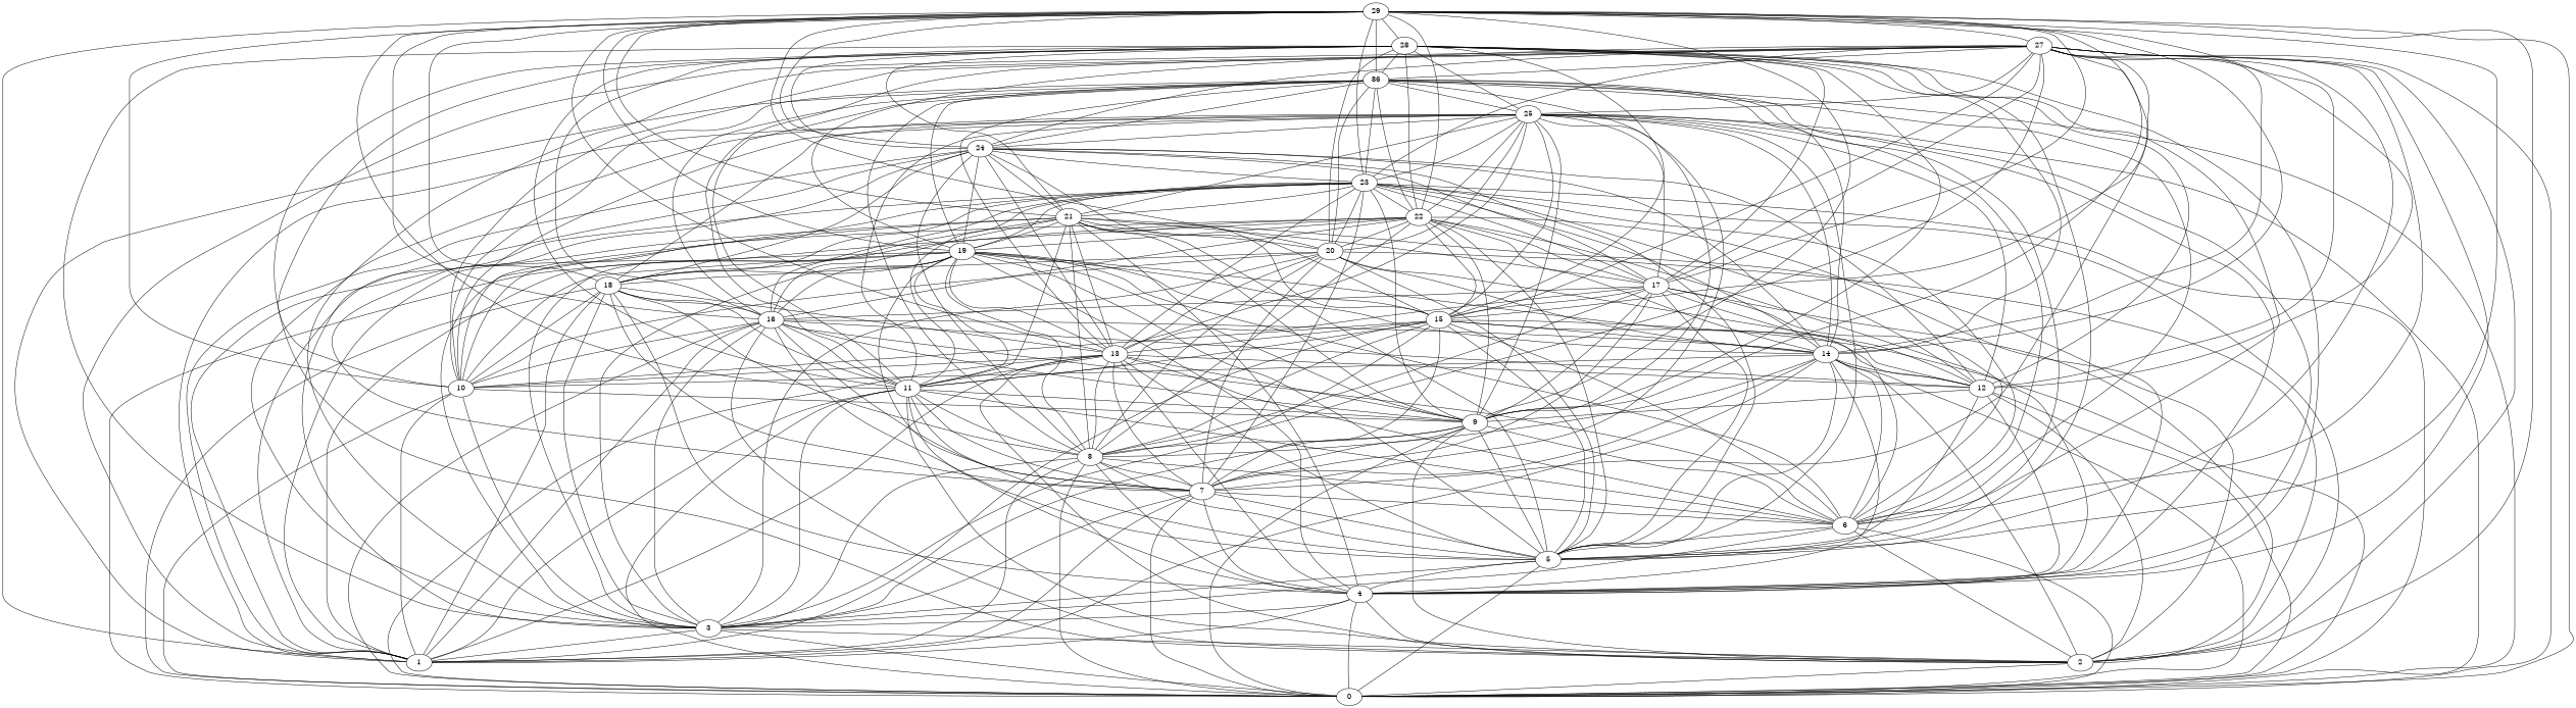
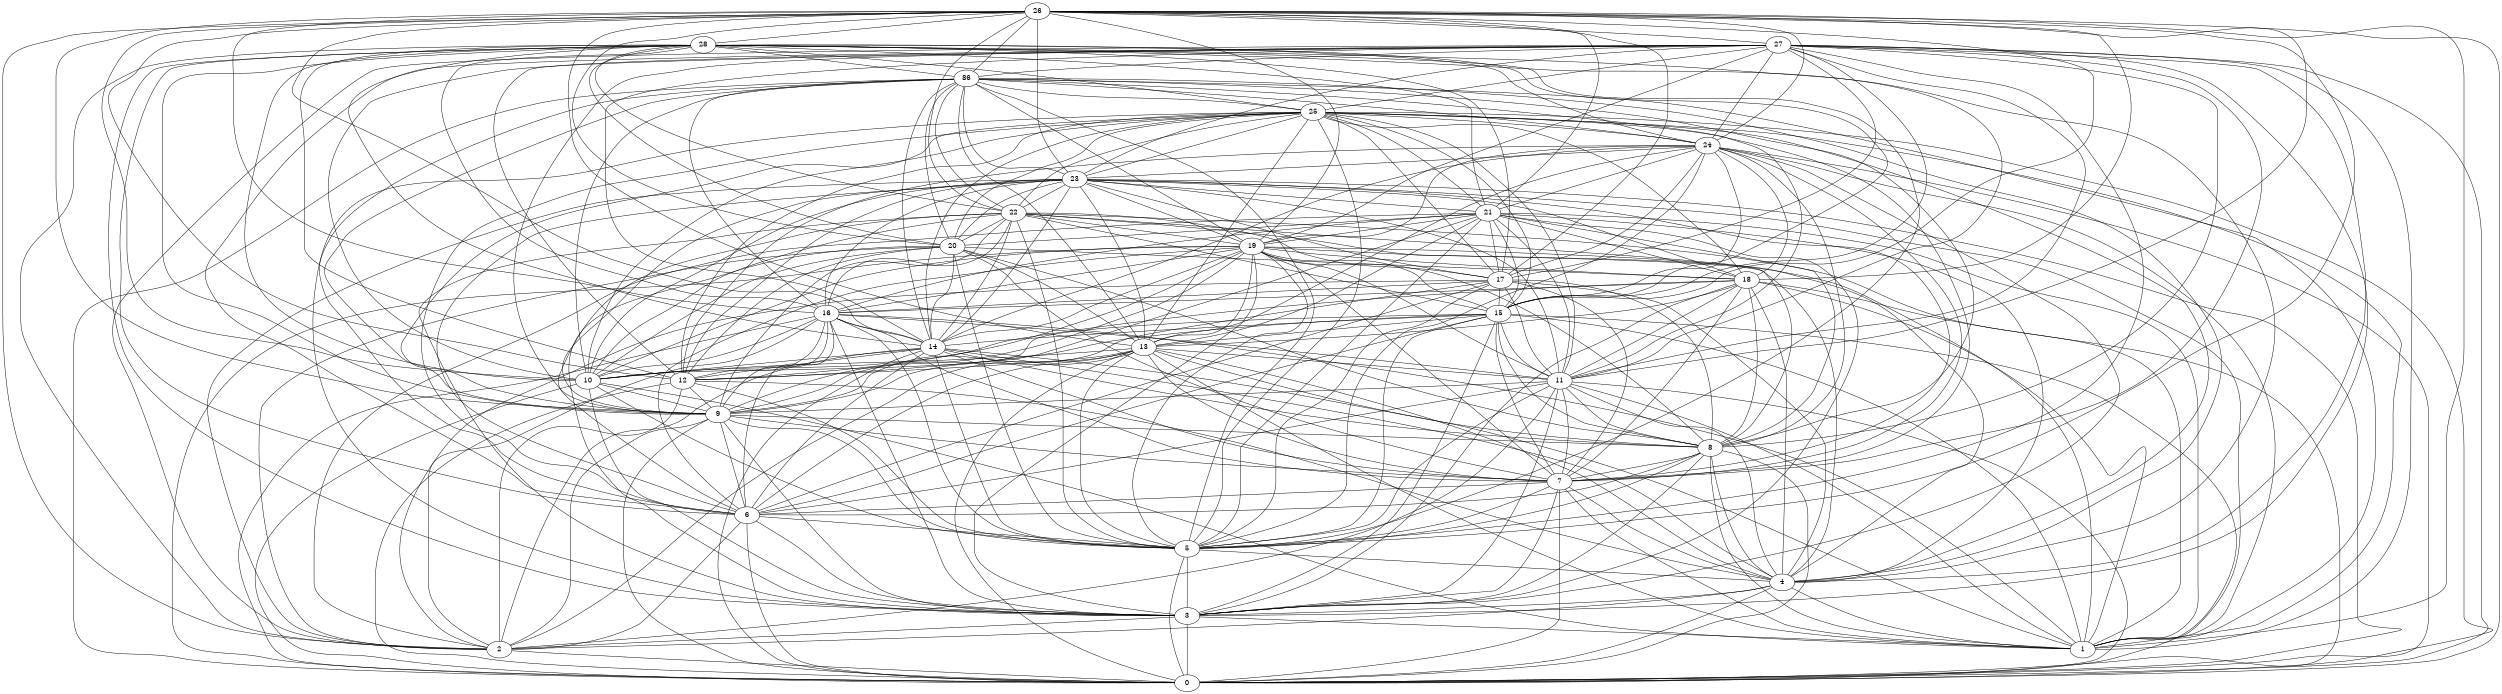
  graph {
    2
    0
    3
    1
    4
    5
    6
    7
    8
    9
    10
    11
    12
    13
    14
    15
    16
    17
    18
    19
    20
    21
    22
    23
    24
    25
    n27 [label=86]
    27
    28
-   29
+   29 [label=26]
    2 -- 0
    3 -- 2
    3 -- 0
    3 -- 1
    4 -- 2
    4 -- 0
    4 -- 3
    4 -- 1
    5 -- 0
    5 -- 3
    5 -- 4
    6 -- 2
    6 -- 0
    6 -- 3
    6 -- 5
    7 -- 0
    7 -- 3
    7 -- 1
    7 -- 4
    7 -- 5
    7 -- 6
    8 -- 0
    8 -- 3
    8 -- 1
    8 -- 4
    8 -- 5
    8 -- 6
    8 -- 7
    9 -- 2
    9 -- 0
    9 -- 3
    9 -- 5
    9 -- 6
    9 -- 7
    9 -- 8
    10 -- 0
    10 -- 3
    10 -- 1
+   10 -- 5
    10 -- 9
    11 -- 2
    11 -- 0
    11 -- 3
    11 -- 1
    11 -- 4
    11 -- 5
    11 -- 6
    11 -- 7
    11 -- 8
    11 -- 9
    12 -- 2
    12 -- 0
    12 -- 4
    12 -- 5
    12 -- 9
    13 -- 2
    13 -- 0
    13 -- 1
    13 -- 4
    13 -- 5
    13 -- 6
    13 -- 7
    13 -- 8
    13 -- 9
    13 -- 10
    13 -- 11
    13 -- 12
    14 -- 2
    14 -- 0
    14 -- 1
    14 -- 4
    14 -- 5
    14 -- 6
    14 -- 7
    14 -- 8
    14 -- 10
    14 -- 12
    15 -- 0
    15 -- 3
    15 -- 1
    15 -- 5
    15 -- 6
    15 -- 7
    15 -- 8
    15 -- 10
    15 -- 11
    15 -- 12
    15 -- 13
    15 -- 14
    16 -- 2
    16 -- 0
    16 -- 3
    16 -- 1
    16 -- 5
    16 -- 6
    16 -- 7
    16 -- 9
    16 -- 10
    16 -- 11
    16 -- 12
    16 -- 14
    17 -- 2
    17 -- 4
    17 -- 5
    17 -- 6
    17 -- 7
    17 -- 8
    17 -- 9
    17 -- 11
    17 -- 15
    17 -- 16
    18 -- 0
    18 -- 3
    18 -- 1
    18 -- 4
    18 -- 7
    18 -- 8
    18 -- 10
    18 -- 11
    18 -- 13
    18 -- 16
    19 -- 0
    19 -- 3
    19 -- 1
    19 -- 4
    19 -- 5
    19 -- 6
    19 -- 7
    19 -- 8
    19 -- 9
    19 -- 10
    19 -- 11
    19 -- 12
    19 -- 13
    19 -- 14
    19 -- 15
    19 -- 16
    19 -- 18
    20 -- 2
    20 -- 3
    20 -- 5
    20 -- 7
    20 -- 8
    20 -- 10
    20 -- 12
    20 -- 13
    20 -- 14
    20 -- 18
    21 -- 2
    21 -- 3
    21 -- 1
    21 -- 4
    21 -- 5
    21 -- 8
    21 -- 9
    21 -- 11
    21 -- 13
    21 -- 15
    21 -- 16
    21 -- 17
    21 -- 18
    21 -- 19
    21 -- 20
    22 -- 3
    22 -- 1
    22 -- 4
    22 -- 5
    22 -- 6
    22 -- 8
    22 -- 9
    22 -- 10
    22 -- 14
    22 -- 15
    22 -- 16
    22 -- 17
    22 -- 19
    22 -- 20
    23 -- 2
    23 -- 0
    23 -- 1
    23 -- 6
    23 -- 7
    23 -- 9
    23 -- 10
    23 -- 11
    23 -- 12
    23 -- 13
    23 -- 14
    23 -- 16
    23 -- 17
    23 -- 18
    23 -- 19
    23 -- 20
    23 -- 21
    23 -- 22
+   24 -- 0
    24 -- 3
    24 -- 1
    24 -- 5
    24 -- 7
    24 -- 8
    24 -- 12
    24 -- 13
    24 -- 14
    24 -- 15
    24 -- 17
    24 -- 18
    24 -- 19
    24 -- 21
    24 -- 23
    25 -- 0
    25 -- 3
    25 -- 1
    25 -- 4
    25 -- 5
    25 -- 6
    25 -- 7
    25 -- 9
    25 -- 10
    25 -- 11
    25 -- 12
    25 -- 13
    25 -- 14
    25 -- 15
    25 -- 17
    25 -- 18
    25 -- 20
    25 -- 21
    25 -- 22
    25 -- 23
    25 -- 24
    n27 -- 0
    n27 -- 1
    n27 -- 4
    n27 -- 5
    n27 -- 6
    n27 -- 8
    n27 -- 9
    n27 -- 10
    n27 -- 11
    n27 -- 13
    n27 -- 14
    n27 -- 16
    n27 -- 19
    n27 -- 20
    n27 -- 22
    n27 -- 23
    n27 -- 24
    n27 -- 25
    27 -- 2
    27 -- 0
    27 -- 3
    27 -- 1
    27 -- 4
    27 -- 5
    27 -- 6
    27 -- 7
    27 -- 8
    27 -- 9
    27 -- 10
    27 -- 11
    27 -- 12
    27 -- 14
    27 -- 15
    27 -- 17
    27 -- 19
    27 -- 23
    27 -- 24
    27 -- 25
    27 -- n27
    28 -- 2
    28 -- 3
    28 -- 4
    28 -- 5
    28 -- 6
    28 -- 9
    28 -- 10
    28 -- 11
    28 -- 12
    28 -- 14
    28 -- 15
    28 -- 16
    28 -- 17
    28 -- 20
    28 -- 21
    28 -- 22
    28 -- 24
    28 -- 25
    28 -- n27
    29 -- 2
    29 -- 0
    29 -- 1
    29 -- 5
    29 -- 9
    29 -- 10
    29 -- 11
    29 -- 12
    29 -- 13
    29 -- 14
    29 -- 15
    29 -- 16
    29 -- 17
    29 -- 18
    29 -- 19
    29 -- 20
    29 -- 21
    29 -- 22
    29 -- 23
    29 -- 24
    29 -- n27
    29 -- 27
    29 -- 28
  }
